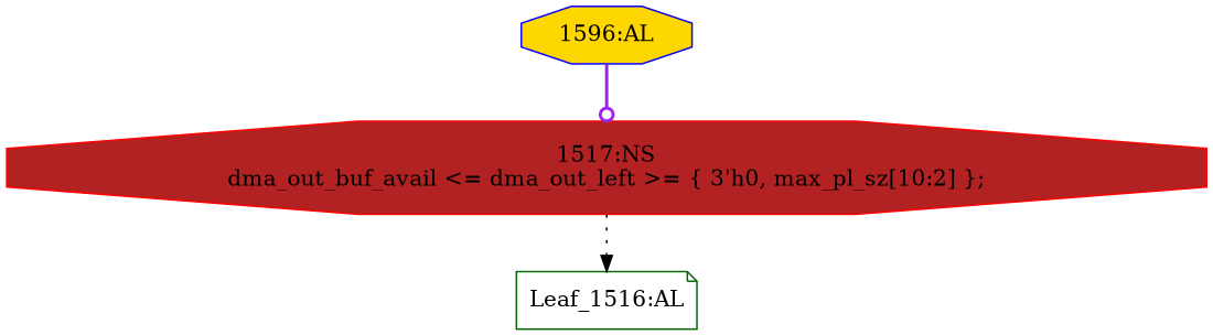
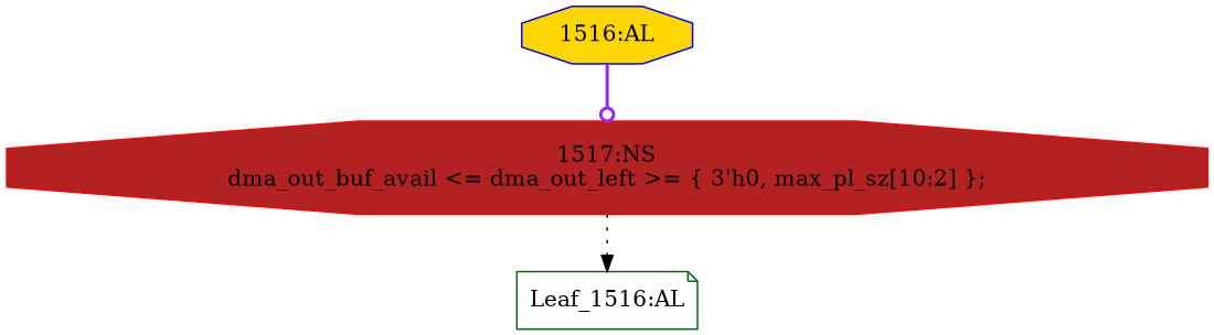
  strict digraph {
    node [shape=octagon style=filled]
    edge [cond="[]" lineno=None]
    n1 [def_var="['dma_out_buf_avail']" label="Leaf_1516:AL" color=darkgreen shape=note style=""]
    n2 [ast="<pyverilog.vparser.ast.NonblockingSubstitution object at 0x7f0a38da5d50>" fillcolor=firebrick label="1517:NS\ndma_out_buf_avail <= dma_out_left >= { 3'h0, max_pl_sz[10:2] };" statements="[<pyverilog.vparser.ast.NonblockingSubstitution object at 0x7f0a38da5d50>]" typ=NonblockingSubstitution color=red]
-   n3 [ast="<pyverilog.vparser.ast.Always object at 0x7f0a38da30d0>" clk_sens=True fillcolor=gold label="1596:AL" sens="['clk']" statements="[]" typ=Always use_var="['max_pl_sz', 'dma_out_left']" color=blue]
+   n3 [ast="<pyverilog.vparser.ast.Always object at 0x7f0a38da30d0>" clk_sens=True fillcolor=gold label="1516:AL" sens="['clk']" statements="[]" typ=Always use_var="['max_pl_sz', 'dma_out_left']" color=blue]
    n2 -> n1 [color=black style=dotted arrowhead=normal]
    n3 -> n2 [color=purple style=bold arrowhead=odot]
  }
